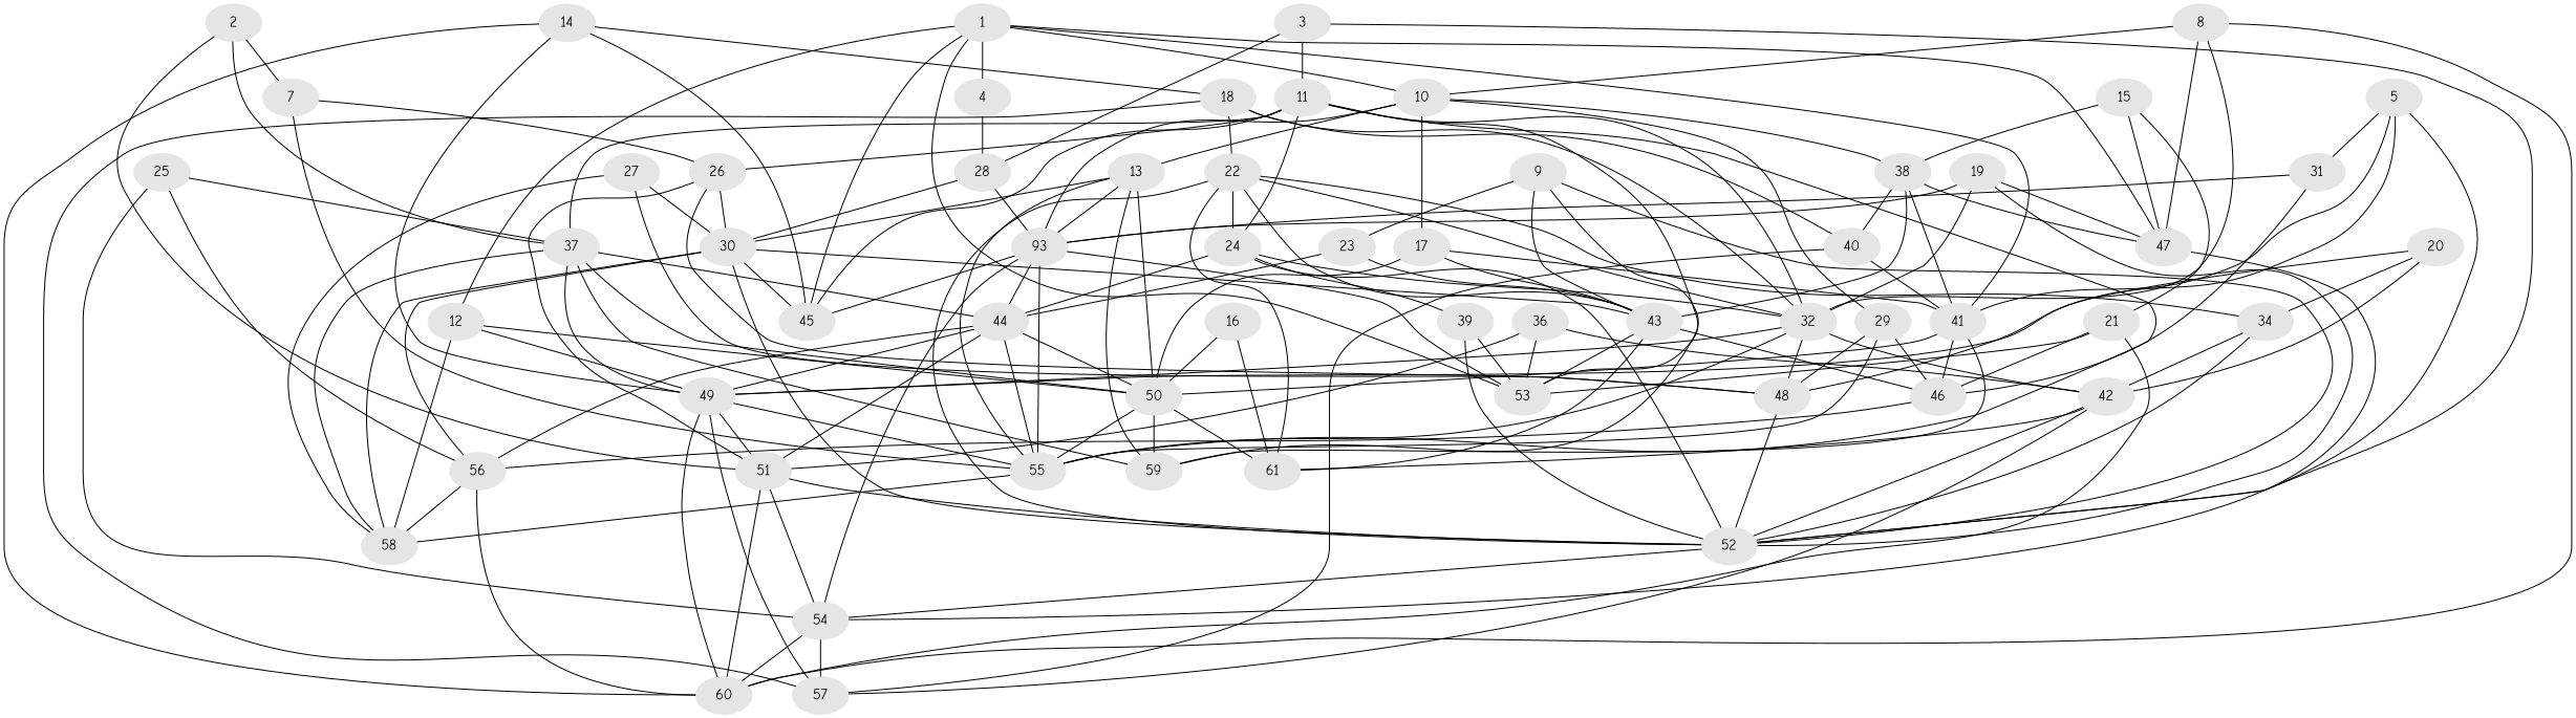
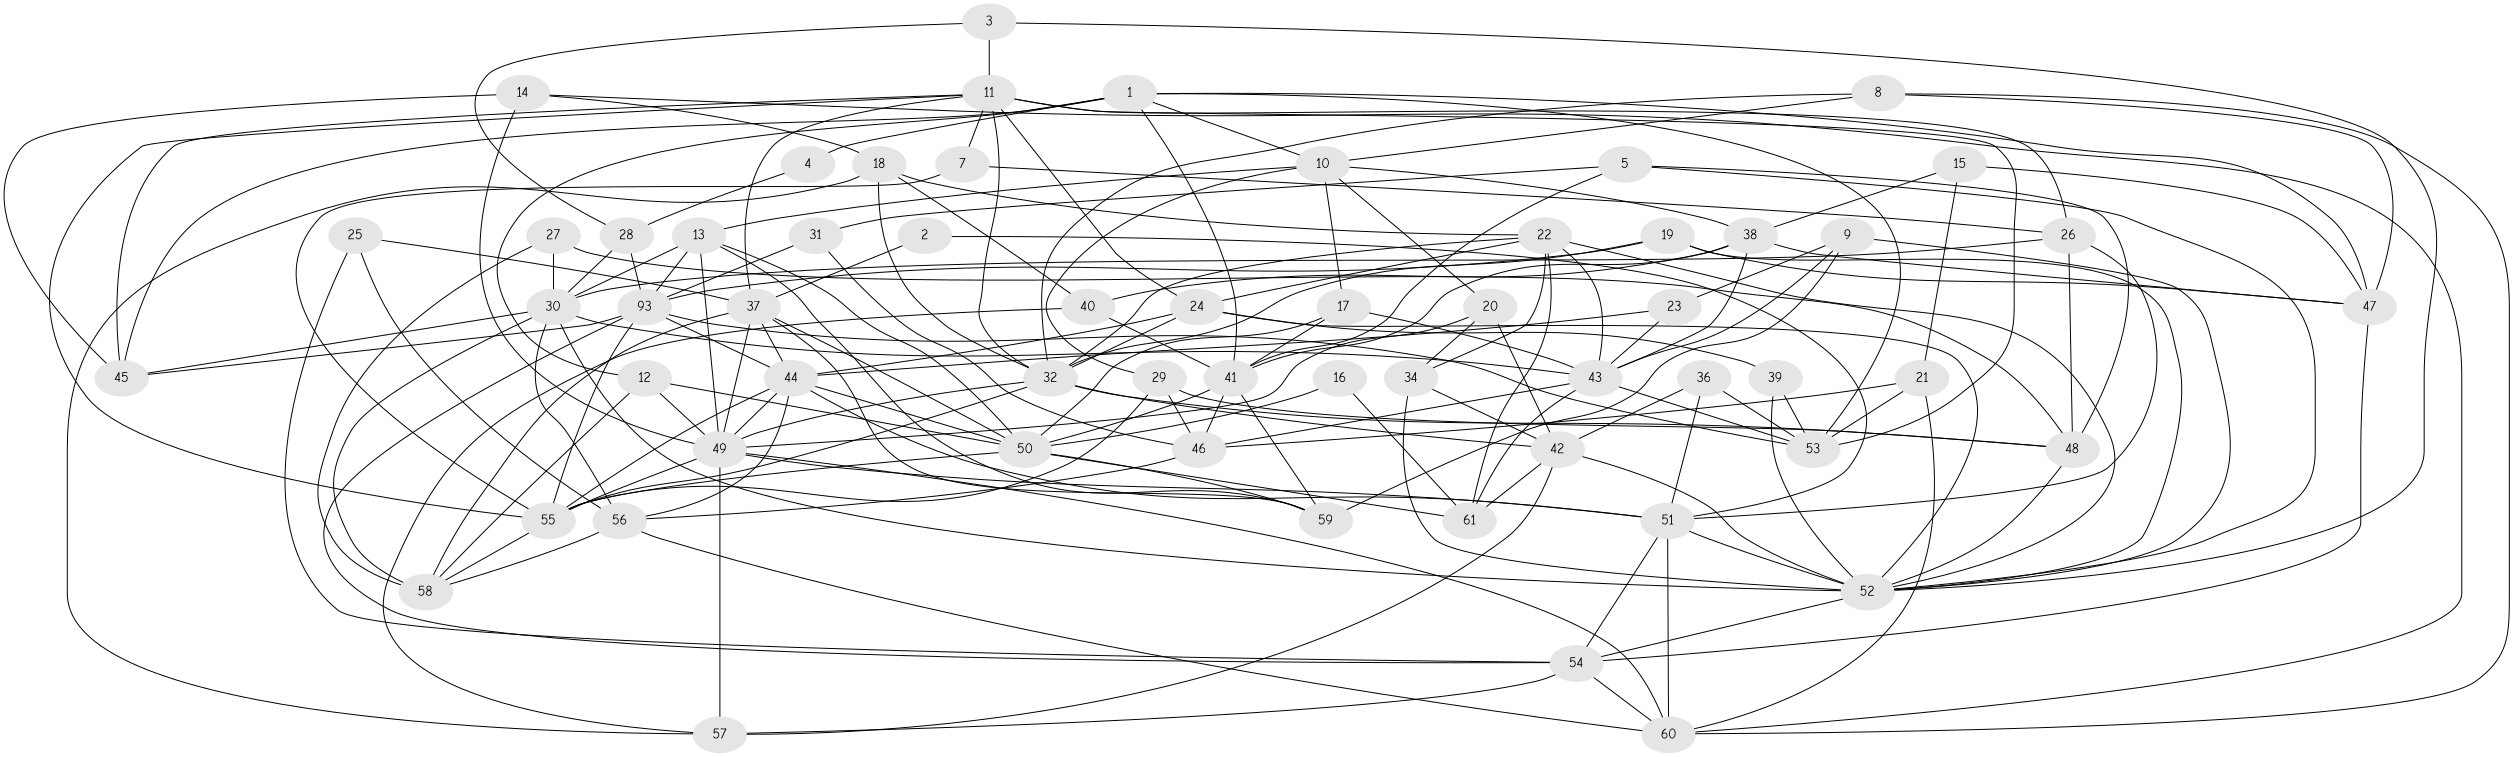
  graph {
    fontname="Comic Neue"
    node [color=gray90 fontname="Comic Neue" style=filled]
    edge [fontname="Comic Neue" weight=1.0]
    1
    4
    10
    12
    41
    45
    47
    53
    28
    13
    17
    20
    29
    38
    49
    50
    58
    59
    46
    54
    2
    7
    37
    51
    26
    55
    44
    52
    60
    3
    11
    32
    24
    30
    n35 [label=93]
    5
    31
    48
    34
    42
    61
    57
    8
    9
    23
    43
    40
    39
    56
    14
    18
    22
    15
    21
    16
    19
    25
    27
    36
    1 -- 4
    1 -- 10
    1 -- 12
    1 -- 41
    1 -- 45
    1 -- 47
    1 -- 53
    4 -- 28
    10 -- 13
    10 -- 17
-   10 -- n35
+   10 -- 20
    10 -- 29
    10 -- 38
    12 -- 49
    12 -- 50
    12 -- 58
    41 -- 50
    41 -- 59
    41 -- 46
    47 -- 54
    28 -- 30
    28 -- n35
    13 -- 50
    13 -- 59
-   13 -- 55
+   13 -- 49
    13 -- 30
    13 -- n35
    17 -- 41
    17 -- 50
    17 -- 43
    20 -- 49
    20 -- 34
    20 -- 42
    29 -- 46
    29 -- 55
    29 -- 48
    38 -- 41
    38 -- 47
    38 -- 43
    38 -- 40
    49 -- 51
    49 -- 55
    49 -- 60
    49 -- 57
    50 -- 59
    50 -- 55
    50 -- 61
    46 -- 56
    54 -- 60
    54 -- 57
-   2 -- 7
+   11 -- 7
    2 -- 37
    2 -- 51
    7 -- 26
    7 -- 55
    37 -- 49
    37 -- 50
    37 -- 58
    37 -- 59
    37 -- 44
    51 -- 54
    51 -- 52 [weight=2.0]
    51 -- 60
    26 -- 51
    26 -- 30 [weight=2.0]
    26 -- 48
    55 -- 58
    44 -- 49
    44 -- 50
    44 -- 51
    44 -- 55
    44 -- 56
    52 -- 54
    3 -- 28
    3 -- 52
    3 -- 11
    11 -- 45
    11 -- 53
    11 -- 37
    11 -- 26
    11 -- 55
    11 -- 32
    11 -- 24
    32 -- 49
    32 -- 55
    32 -- 48
    32 -- 42
    24 -- 44
    24 -- 52
    24 -- 32
    24 -- 39
    30 -- 45
    30 -- 58
    30 -- 52
    30 -- 43
    30 -- 56 [weight=2.0]
    n35 -- 45
    n35 -- 53
    n35 -- 54
    n35 -- 55
    n35 -- 44
    5 -- 41
    5 -- 52
    5 -- 31
    5 -- 48
    31 -- 46
    31 -- n35
    48 -- 52
    34 -- 52
    34 -- 42
    42 -- 52
    42 -- 61
    42 -- 57
    8 -- 10
    8 -- 47
    8 -- 60
    8 -- 32
    9 -- 59
    9 -- 52
    9 -- 23
    9 -- 43
    23 -- 44
    23 -- 43
    43 -- 53
    43 -- 46
    43 -- 61
    40 -- 41
    40 -- 57
    39 -- 53
    39 -- 52
    56 -- 58
    56 -- 60
    14 -- 45
    14 -- 49
    14 -- 60
    14 -- 18
    18 -- 32
    18 -- 57
    18 -- 40
    18 -- 22
    22 -- 52
    22 -- 32
    22 -- 24
    22 -- 34
    22 -- 61
    22 -- 43
    15 -- 47
    15 -- 38
    15 -- 21
    21 -- 53
    21 -- 46
    21 -- 60
    16 -- 50
    16 -- 61
    19 -- 47
    19 -- 52
    19 -- 32
    19 -- n35
    25 -- 54
    25 -- 37
    25 -- 56
    27 -- 58
    27 -- 30
    27 -- 48
    36 -- 53
    36 -- 51
    36 -- 42
  }
